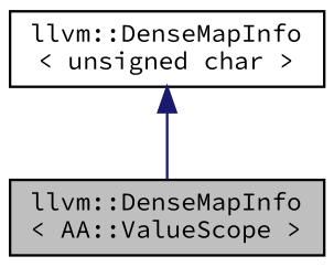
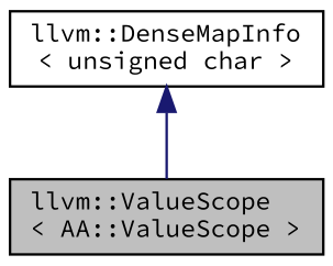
  digraph {
    fontname="Source Code Pro"
    node [color=black fontname="Source Code Pro" fontsize=10 shape=record]
-   n1 [fillcolor=grey75 fontcolor=black height=0.2 label="llvm::DenseMapInfo\l\< AA::ValueScope \>" style=filled width=0.4]
+   n1 [fillcolor=grey75 fontcolor=black height=0.2 label="llvm::ValueScope\l\< AA::ValueScope \>" style=filled width=0.4]
    n2 [height=0.2 label="llvm::DenseMapInfo\l\< unsigned char \>" width=0.4]
    n2 -> n1 [color=midnightblue dir=back fontname="Source Code Pro" fontsize=10 labelfontname=Helvetica labelfontsize=10 style=solid]
  }
